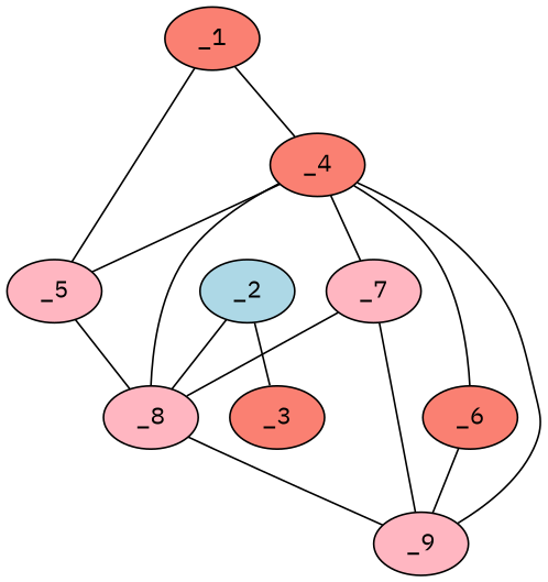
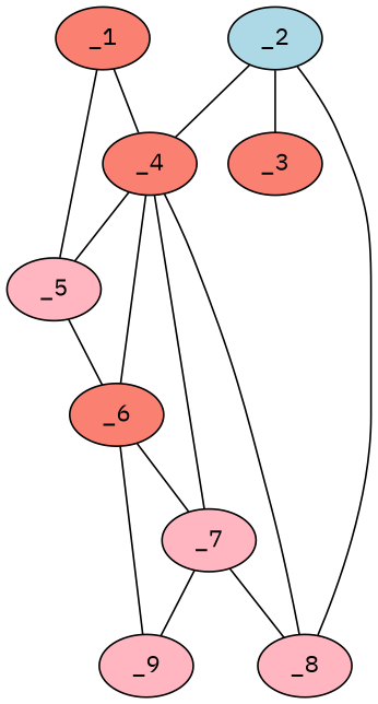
  graph {
    fontname="IBM Plex Mono"
    node [fillcolor=salmon fontname="IBM Plex Mono" style=filled]
    edge [fontname="IBM Plex Mono" valence=2]
    _1 [x=23 y=35]
    _4 [x=60 y=61]
    _5 [fillcolor=lightpink x=96 y=24]
    _2 [fillcolor=lightblue x=44 y=90]
    _3 [x=50 y=62]
    _8 [fillcolor=lightpink x=115 y=87]
    _6 [x=101 y=34]
    _7 [fillcolor=lightpink x=114 y=74]
    _9 [fillcolor=lightpink x=122 y=52]
    _1 -- _4
    _1 -- _5 [valence=1]
    _4 -- _5
    _4 -- _8 [valence=1]
    _4 -- _6
    _4 -- _7
-   _5 -- _8
-   _9 -- _4
+   _5 -- _6
+   _2 -- _4
    _2 -- _3 [valence=1]
    _2 -- _8 [valence=1]
-   _8 -- _9 [valence=1]
+   _6 -- _7
    _6 -- _9
    _7 -- _8 [valence=1]
    _7 -- _9 [valence=1]
  }
